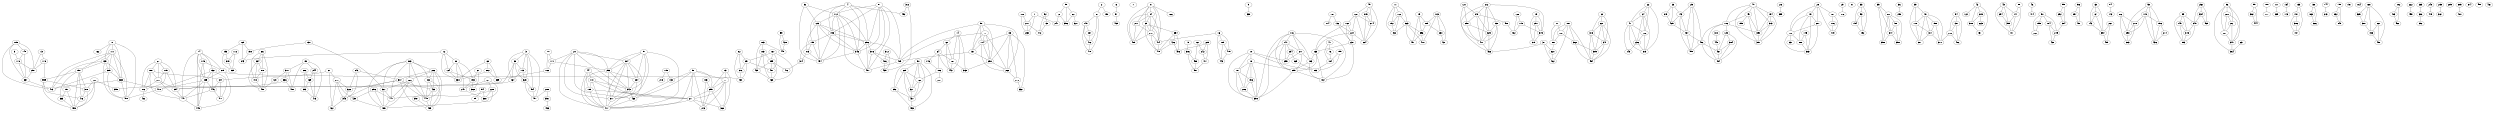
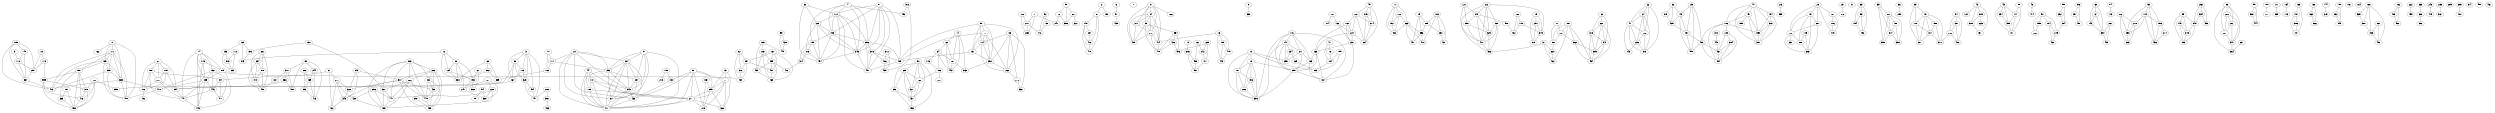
  graph {
    0
    111
    139
    162
    365
    488
    413
    157
    309
    470
    1
    211
    233
    247
    472
    2
    87
    190
    140
    412
    478
    3
    38
    113
    264
    328
    404
    457
    394
    4
    112
    193
    195
    256
    346
    452
    497
    123
    494
    313
    314
    405
    376
    5
    170
    257
    337
    6
    97
    465
    7
    8
    34
    65
    166
    217
    278
    409
    474
    354
    475
    9
    338
    10
    18
    78
    295
    383
    398
    156
    286
    299
    11
    102
    152
    323
    432
    396
    491
    410
    12
    30
    124
    243
    330
    153
    241
    13
    178
    n90 [label=559]
    14
    62
    181
    363
    442
    64
    15
    205
    230
    16
    185
    415
    443
    17
    188
    301
    362
    320
    464
    19
    291
    375
    379
    20
    171
    204
    253
    342
    377
    463
    477
    182
    284
    21
    270
    422
    424
    322
    345
    429
    446
    471
    22
    24
    47
    126
    315
    236
    245
    23
    143
    279
    425
    434
    489
    25
    456
    484
    467
    26
    399
    27
    175
    180
    201
    216
    447
    402
    28
    79
    101
    207
    208
    419
    300
    369
    176
    331
    29
    276
    368
    388
    31
    32
    221
    318
    341
    454
    389
    33
    53
    154
    192
    35
    80
    344
    358
    98
    350
    36
    290
    37
    462
    466
    39
    48
    118
    381
    198
    317
    371
    40
    45
    106
    194
    373
    390
    391
    199
    125
    41
    76
    184
    42
    122
    209
    308
    431
    223
    43
    141
    294
    395
    401
    44
    110
    189
    271
    273
    360
    46
    414
    49
    120
    215
    274
    324
    160
    224
    50
    104
    155
    249
    260
    438
    51
    77
    133
    255
    52
    69
    54
    85
    55
    292
    304
    56
    297
    481
    57
    71
    114
    131
    250
    262
    272
    58
    60
    72
    356
    327
    59
    428
    445
    61
    146
    186
    63
    67
    n280 [label=743]
    357
    455
    268
    287
    496
    426
    66
    234
    370
    418
    498
    68
    282
    339
    70
    73
    74
    115
    132
    275
    385
    449
    430
    75
    306
    458
    487
    81
    406
    82
    251
    316
    451
    83
    332
    84
    142
    86
    210
    298
    303
    387
    88
    89
    244
    311
    473
    480
    269
    336
    420
    90
    229
    321
    352
    437
    453
    91
    92
    93
    119
    196
    436
    214
    94
    137
    288
    486
    95
    149
    340
    348
    353
    96
    200
    261
    281
    347
    364
    99
    382
    444
    100
    103
    421
    105
    218
    384
    107
    136
    174
    237
    108
    177
    109
    148
    333
    378
    476
    499
    116
    147
    277
    283
    254
    117
    239
    263
    121
    240
    258
    411
    329
    408
    127
    228
    441
    485
    128
    179
    482
    129
    158
    293
    319
    335
    130
    367
    134
    173
    135
    191
    407
    386
    138
    163
    366
    144
    213
    145
    265
    150
    232
    349
    151
    159
    161
    242
    417
    164
    165
    169
    435
    355
    468
    167
    416
    168
    325
    380
    433
    490
    172
    183
    187
    197
    202
    403
    492
    203
    226
    266
    302
    448
    307
    423
    495
    206
    393
    212
    238
    220
    359
    222
    459
    225
    227
    231
    235
    326
    392
    246
    248
    479
    252
    334
    469
    267
    280
    351
    493
    285
    361
    289
    296
    305
    400
    310
    440
    312
    439
    372
    374
    397
    450
    461
    0 -- 111
    0 -- 139
    0 -- 162
    0 -- 365
    0 -- 488
    111 -- 139
    111 -- 365
    111 -- 488
    111 -- 413
    111 -- 157
    111 -- 309
    139 -- 365
    139 -- 488
    139 -- 413
    139 -- 157
    139 -- 309
    365 -- 488
    365 -- 413
    365 -- 470
    157 -- n90
    157 -- 333
    157 -- 378
    157 -- 476
    157 -- 499
    309 -- 365
    309 -- 488
    309 -- 413
    470 -- 488
    1 -- 211
    1 -- 233
    1 -- 247
    211 -- 233
    211 -- 472
    2 -- 87
    2 -- 190
    87 -- 140
    87 -- 412
    87 -- 478
    140 -- 412
    140 -- 478
    140 -- 387
    412 -- 478
    3 -- 38
    3 -- 113
    3 -- 264
    3 -- 328
    3 -- 404
    3 -- 457
    38 -- 113
    38 -- 264
    38 -- 328
    38 -- 394
    113 -- 264
    113 -- 328
    264 -- 394
    328 -- 404
    328 -- 457
    404 -- 457
    394 -- 447
    4 -- 112
    4 -- 193
    4 -- 195
    4 -- 256
    4 -- 346
    4 -- 452
    112 -- 193
    112 -- 256
    112 -- 346
    112 -- 497
    112 -- 123
    112 -- 494
    193 -- 195
    193 -- 256
    193 -- 346
    193 -- 494
    195 -- 494
    195 -- 313
    195 -- 314
    256 -- 346
    256 -- 497
    256 -- 405
    256 -- 376
    346 -- 497
    346 -- 494
    123 -- 193
-   123 -- 256
    123 -- 346
    123 -- 494
    123 -- 313
    313 -- 494
    313 -- 314
    314 -- 416
    405 -- 497
    376 -- 497
    376 -- 405
    376 -- 406
    5 -- 170
    170 -- 257
    170 -- 337
    257 -- 337
    337 -- 413
    6 -- 97
    97 -- 465
    8 -- 34
    8 -- 65
    8 -- 166
    8 -- 217
    8 -- 278
    8 -- 409
    8 -- 474
    34 -- 65
    34 -- 217
    34 -- 278
    34 -- 409
    34 -- 474
    65 -- 278
    65 -- 409
    65 -- 474
    65 -- 354
    65 -- 475
    217 -- 278
    217 -- 409
    278 -- 409
    278 -- 474
    278 -- 475
    474 -- 475
    354 -- 475
    354 -- 496
    354 -- 426
    9 -- 338
    10 -- 18
    10 -- 78
    10 -- 295
    10 -- 383
    10 -- 398
    18 -- 78
    18 -- 398
    18 -- 156
    18 -- 286
    18 -- 299
    78 -- 398
    78 -- 156
    78 -- 286
    156 -- 398
    156 -- 286
    286 -- 398
    299 -- 398
    299 -- 464
    11 -- 102
    11 -- 152
    11 -- 323
    11 -- 432
    102 -- 152
    102 -- 323
    102 -- 432
    152 -- 432
    323 -- 432
    323 -- 396
    323 -- 491
    323 -- 410
    396 -- 491
    396 -- 410
    12 -- 30
    12 -- 124
    12 -- 243
    12 -- 330
    30 -- 124
    30 -- 330
    30 -- 153
    30 -- 241
    124 -- 330
    124 -- 153
    153 -- 241
    153 -- 368
    241 -- 388
    13 -- 257
    13 -- 178
    178 -- 257
    178 -- n90
    n90 -- 378
    n90 -- 476
    n90 -- 499
    14 -- 62
    14 -- 181
    14 -- 363
    14 -- 442
    62 -- 181
    62 -- 442
    62 -- 64
    181 -- 363
    181 -- 442
    64 -- 181
    64 -- 442
    64 -- 146
    64 -- 186
    15 -- 396
    15 -- 491
    15 -- 205
    205 -- 396
    205 -- 230
    230 -- 421
    16 -- 474
    16 -- 185
    16 -- 415
    16 -- 443
    185 -- 415
    185 -- 443
    415 -- 443
    17 -- 188
    17 -- 301
    188 -- 301
    188 -- 362
    301 -- 320
    362 -- 454
    362 -- 389
    320 -- 462
    19 -- 291
    19 -- 375
    19 -- 379
    291 -- 375
    291 -- 379
    375 -- 379
    20 -- 171
    20 -- 204
    20 -- 253
    20 -- 342
    20 -- 377
    20 -- 463
    20 -- 477
    171 -- 253
    171 -- 182
    204 -- 253
    204 -- 342
    204 -- 377
    204 -- 463
    204 -- 477
    204 -- 284
    253 -- 342
    253 -- 377
    253 -- 477
    253 -- 284
    342 -- 377
    342 -- 463
    342 -- 477
    377 -- 477
    463 -- 477
    182 -- 339
    284 -- 342
    284 -- 377
    21 -- 270
    21 -- 422
    21 -- 424
    270 -- 422
    270 -- 322
    270 -- 345
    270 -- 429
    424 -- 446
    424 -- 471
    322 -- 345
    345 -- 422
    429 -- 485
    446 -- 471
    446 -- 447
    22 -- 24
    22 -- 47
    22 -- 126
    22 -- 315
    24 -- 47
    24 -- 126
    24 -- 315
    24 -- 236
    47 -- 126
    47 -- 315
    47 -- 236
    47 -- 245
    126 -- 315
    126 -- 236
    236 -- 315
    236 -- 245
    23 -- 143
    23 -- 279
    23 -- 425
    143 -- 425
    143 -- 434
    143 -- 489
    279 -- 425
    425 -- 434
    434 -- 489
    434 -- 456
    25 -- 143
    25 -- 434
    25 -- 489
    25 -- 456
    456 -- 489
    456 -- 484
    456 -- 467
    467 -- 484
    26 -- 399
    27 -- 394
    27 -- 175
    27 -- 180
    27 -- 201
    27 -- 216
    175 -- 394
    175 -- 201
    175 -- 216
    180 -- 424
    180 -- 201
    180 -- 216
    180 -- 447
    201 -- 394
    201 -- 216
    201 -- 447
    216 -- 402
    447 -- 449
    28 -- 79
    28 -- 101
    28 -- 207
    28 -- 208
    28 -- 419
    79 -- 207
    79 -- 208
    79 -- 300
    79 -- 369
    101 -- 419
    101 -- 176
    207 -- 208
    207 -- 369
    208 -- 300
    208 -- 369
    208 -- 331
    300 -- 369
    176 -- 419
    29 -- 276
    32 -- 221
    32 -- 318
    32 -- 341
    221 -- 318
    221 -- 341
    221 -- 454
    221 -- 389
    318 -- 341
    318 -- 454
    318 -- 389
    341 -- 454
    341 -- 389
    389 -- 454
    33 -- 53
    33 -- 154
    33 -- 192
    53 -- 154
    53 -- 192
    154 -- 192
    35 -- 80
    35 -- 344
    35 -- 358
    80 -- 344
    80 -- 358
    80 -- 98
    80 -- 350
    344 -- 358
    344 -- 350
    98 -- 344
    98 -- 350
    36 -- 290
    37 -- 320
    37 -- 462
    37 -- 466
    39 -- 48
    39 -- 118
    39 -- 381
    48 -- 118
    48 -- 381
    48 -- 198
    48 -- 317
    48 -- 371
    118 -- 381
    118 -- 317
    198 -- 317
    198 -- 371
    317 -- 381
    317 -- 371
    40 -- 45
    40 -- 106
    40 -- 194
    40 -- 373
    40 -- 390
    40 -- 391
    45 -- 106
    45 -- 390
    45 -- 391
    45 -- 199
    106 -- 456
    106 -- 484
    106 -- 390
    106 -- 125
    194 -- 373
    194 -- 390
    194 -- 391
    373 -- 390
    373 -- 391
    390 -- 391
    125 -- 484
    125 -- 467
    125 -- 384
    41 -- 76
    41 -- 184
    76 -- 184
    184 -- 383
    42 -- 122
    42 -- 209
    42 -- 308
    42 -- 431
    209 -- 308
    209 -- 223
    308 -- 431
    43 -- 141
    43 -- 294
    43 -- 395
    43 -- 401
    141 -- 395
    141 -- 401
    294 -- 395
    395 -- 401
    44 -- 477
    44 -- 110
    44 -- 189
    44 -- 271
    110 -- 342
    110 -- 477
    110 -- 189
    110 -- 271
    189 -- 477
    189 -- 271
    271 -- 477
    271 -- 273
    271 -- 360
    46 -- 414
    49 -- 120
    49 -- 215
    49 -- 274
    49 -- 324
    120 -- 274
    120 -- 324
    120 -- 160
    120 -- 224
    215 -- 274
    215 -- 324
    274 -- 324
    160 -- 224
    160 -- 237
    160 -- 263
    224 -- 324
    224 -- 237
    224 -- 263
    50 -- 104
    50 -- 155
    50 -- 249
    50 -- 260
    104 -- 249
    104 -- 438
    155 -- 260
    249 -- 438
    51 -- 463
    51 -- 477
    51 -- 271
    51 -- 273
    51 -- 77
    51 -- 133
    51 -- 255
    77 -- 271
    77 -- 273
    77 -- 360
    77 -- 255
    133 -- 463
    255 -- 271
    255 -- 273
    255 -- 360
    52 -- 472
    52 -- 69
    69 -- 472
    54 -- 388
    54 -- 85
    55 -- 292
    55 -- 304
    292 -- 304
    304 -- 249
    56 -- 297
    56 -- 481
    297 -- 481
    57 -- 405
    57 -- 71
    57 -- 114
    57 -- 131
    57 -- 250
    57 -- 262
    71 -- 405
    71 -- 114
    71 -- 131
    71 -- 250
    71 -- 262
    114 -- 131
    114 -- 250
    114 -- 262
    131 -- 405
    131 -- 250
    250 -- 363
    250 -- 262
    262 -- 272
    272 -- 332
    58 -- 60
    58 -- 72
    58 -- 356
    60 -- 356
    60 -- 327
    72 -- 247
    72 -- 356
    59 -- 428
    59 -- 445
    428 -- 445
    61 -- 153
    61 -- 368
    146 -- 186
    186 -- 268
    186 -- 287
    63 -- 67
    63 -- n280
    63 -- 357
    67 -- n280
    67 -- 357
    n280 -- 357
    357 -- 455
    268 -- 321
    268 -- 437
    426 -- 475
    426 -- 496
    66 -- 234
    66 -- 370
    66 -- 418
    66 -- 498
    234 -- 370
    234 -- 418
    234 -- 498
    370 -- 418
    370 -- 498
    418 -- 498
    68 -- 330
    68 -- 282
    68 -- 339
    282 -- 330
    282 -- 339
    70 -- 171
    70 -- 182
    73 -- 360
    73 -- 77
    73 -- 255
    74 -- 447
    74 -- 115
    74 -- 132
    74 -- 275
    74 -- 385
    74 -- 449
    115 -- 275
    115 -- 385
    115 -- 449
    132 -- 470
    132 -- 446
    132 -- 471
    132 -- 385
    275 -- 385
    275 -- 449
    275 -- 430
    385 -- 470
    385 -- 446
    385 -- 447
    385 -- 449
    75 -- 306
    306 -- 458
    306 -- 487
    458 -- 487
    81 -- 112
    81 -- 193
    81 -- 256
    81 -- 346
    81 -- 497
    81 -- 405
    81 -- 376
    406 -- 439
    82 -- 430
    82 -- 251
    82 -- 316
    251 -- 430
    251 -- 316
    251 -- 451
    316 -- 430
    451 -- 468
    83 -- 114
    83 -- 250
    83 -- 262
    83 -- 272
    83 -- 332
    84 -- 142
    86 -- 210
    86 -- 298
    86 -- 303
    210 -- 298
    210 -- 303
    298 -- 303
    387 -- 412
    88 -- 141
    88 -- 401
    89 -- 244
    89 -- 311
    89 -- 473
    89 -- 480
    244 -- 473
    244 -- 269
    311 -- 480
    311 -- 336
    311 -- 420
    269 -- 473
    269 -- 393
    336 -- 480
    336 -- 359
    420 -- 498
    90 -- 268
    90 -- 229
    90 -- 321
    90 -- 352
    90 -- 437
    90 -- 453
    229 -- 268
    229 -- 321
    229 -- 352
    229 -- 437
    321 -- 437
    352 -- 437
    352 -- 453
    437 -- 453
    91 -- 204
    91 -- 253
    91 -- 342
    91 -- 377
    91 -- 477
    91 -- 284
    92 -- 112
    92 -- 123
    92 -- 494
    93 -- 298
    93 -- 119
    93 -- 196
    93 -- 436
    119 -- 210
    119 -- 298
    119 -- 196
    119 -- 436
    196 -- 436
    196 -- 214
    214 -- 436
    94 -- 137
    94 -- 288
    94 -- 486
    137 -- 288
    137 -- 486
    288 -- 371
    288 -- 486
    95 -- 149
    95 -- 340
    95 -- 348
    95 -- 353
    149 -- 348
    149 -- 353
    340 -- 348
    340 -- 353
    348 -- 353
    96 -- 200
    96 -- 261
    96 -- 281
    96 -- 347
    96 -- 364
    200 -- 261
    200 -- 281
    200 -- 347
    261 -- 281
    261 -- 347
    281 -- 347
    347 -- 364
    99 -- 382
    99 -- 444
    382 -- 444
    100 -- 211
    100 -- 233
    103 -- 410
    103 -- 205
    103 -- 230
    103 -- 421
    105 -- 133
    105 -- 218
    384 -- 484
    384 -- 467
    107 -- 136
    107 -- 174
    136 -- 224
    136 -- 237
    237 -- 464
    237 -- 263
    108 -- 177
    109 -- 413
    109 -- 257
    109 -- 337
    109 -- 148
    148 -- 170
    148 -- 337
    333 -- 499
    378 -- 476
    378 -- 499
    476 -- 499
    116 -- 398
    116 -- 299
    116 -- 464
    116 -- 147
    116 -- 277
    116 -- 283
    147 -- 295
    147 -- 398
    147 -- 299
    147 -- 277
    147 -- 254
    277 -- 295
    277 -- 299
    277 -- 283
    283 -- 299
    283 -- 464
    254 -- 295
    254 -- 265
    117 -- 239
    263 -- 299
    263 -- 464
    263 -- 283
    121 -- 240
    121 -- 258
    121 -- 411
    240 -- 258
    240 -- 411
    240 -- 329
    240 -- 408
    258 -- 411
    258 -- 329
    411 -- 466
    329 -- 466
    329 -- 411
    408 -- 482
    127 -- 241
    127 -- 388
    127 -- 228
    228 -- 388
    228 -- 441
    228 -- 485
    441 -- 485
    128 -- 179
    128 -- 482
    179 -- 375
    179 -- 482
    129 -- 243
    129 -- 158
    129 -- 293
    158 -- 243
    293 -- 319
    293 -- 335
    319 -- 335
    130 -- 158
    130 -- 367
    367 -- 441
    367 -- 485
    134 -- 173
    135 -- 191
    135 -- 407
    191 -- 407
    191 -- 386
    386 -- 407
    138 -- 163
    138 -- 366
    163 -- 366
    144 -- 213
    145 -- 300
    145 -- 369
    265 -- 383
    150 -- 232
    150 -- 349
    232 -- 349
    159 -- 383
    159 -- 184
    161 -- 458
    161 -- 242
    242 -- 417
    417 -- 487
    165 -- 445
    165 -- 169
    165 -- 435
    169 -- 435
    169 -- 355
    169 -- 468
    435 -- 468
    355 -- 451
    355 -- 435
    355 -- 468
    355 -- 416
    167 -- 251
    167 -- 451
    167 -- 355
    167 -- 468
    168 -- 325
    168 -- 380
    168 -- 433
    168 -- 490
    325 -- 380
    380 -- 433
    433 -- 490
    172 -- 319
    172 -- 335
    183 -- 273
    183 -- 255
    187 -- 188
    187 -- 301
    187 -- 362
    187 -- 454
    187 -- 462
    197 -- 333
    197 -- 499
    202 -- 403
    202 -- 492
    403 -- 492
    203 -- 441
    203 -- 485
    203 -- 367
    203 -- 226
    203 -- 266
    203 -- 302
    203 -- 448
    226 -- 266
    226 -- 302
    226 -- 448
    226 -- 307
    226 -- 423
    226 -- 495
    266 -- 441
    266 -- 485
    266 -- 367
    266 -- 448
    302 -- 448
    302 -- 423
    302 -- 495
    448 -- 495
    307 -- 322
    307 -- 345
    307 -- 448
    307 -- 423
    307 -- 495
    423 -- 448
    423 -- 495
    206 -- 269
    206 -- 393
    393 -- 473
    212 -- 375
    212 -- 466
    212 -- 240
    212 -- 411
    212 -- 329
    212 -- 238
    238 -- 466
    238 -- 411
    238 -- 329
    220 -- 378
    220 -- 476
    220 -- 499
    220 -- 359
    222 -- 459
    225 -- 496
    225 -- 242
    225 -- 417
    227 -- 433
    227 -- 490
    231 -- 364
    235 -- 326
    326 -- 392
    246 -- 322
    246 -- 345
    246 -- 307
    248 -- 479
    252 -- 340
    252 -- 334
    252 -- 469
    334 -- 340
    334 -- 469
    267 -- 357
    267 -- 455
    280 -- 457
    280 -- 351
    351 -- 493
    285 -- 361
    296 -- 429
    296 -- 441
    296 -- 485
    305 -- 400
    310 -- 440
    440 -- 467
    312 -- 452
    312 -- 439
    372 -- 406
    372 -- 439
    397 -- 495
  }
